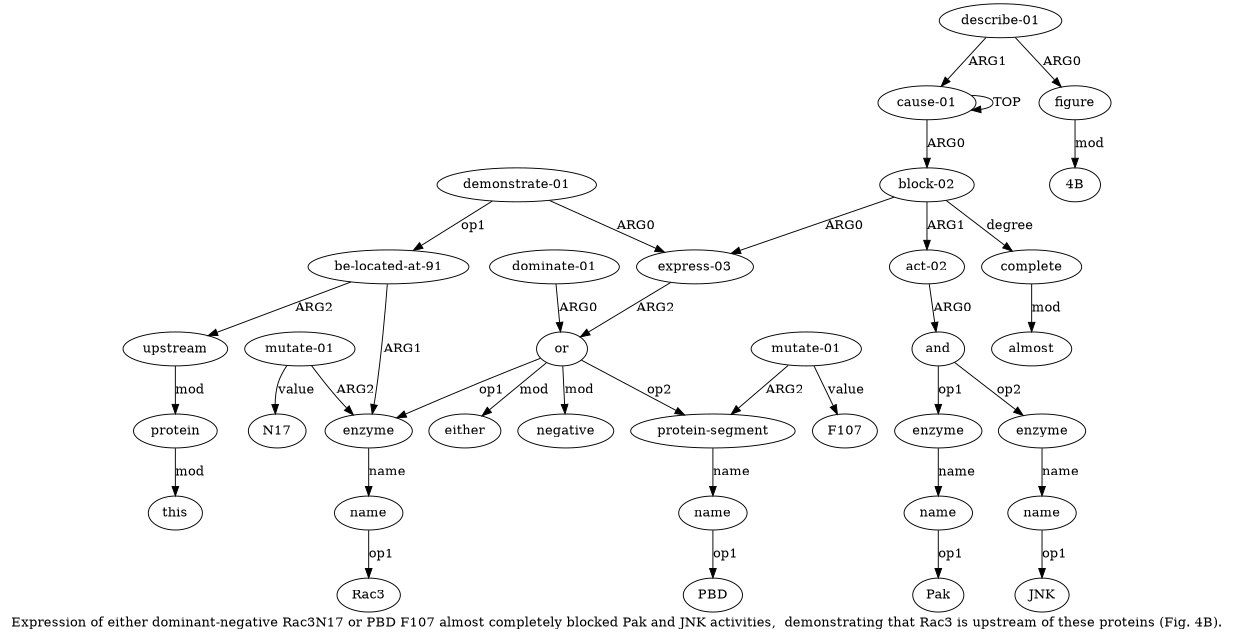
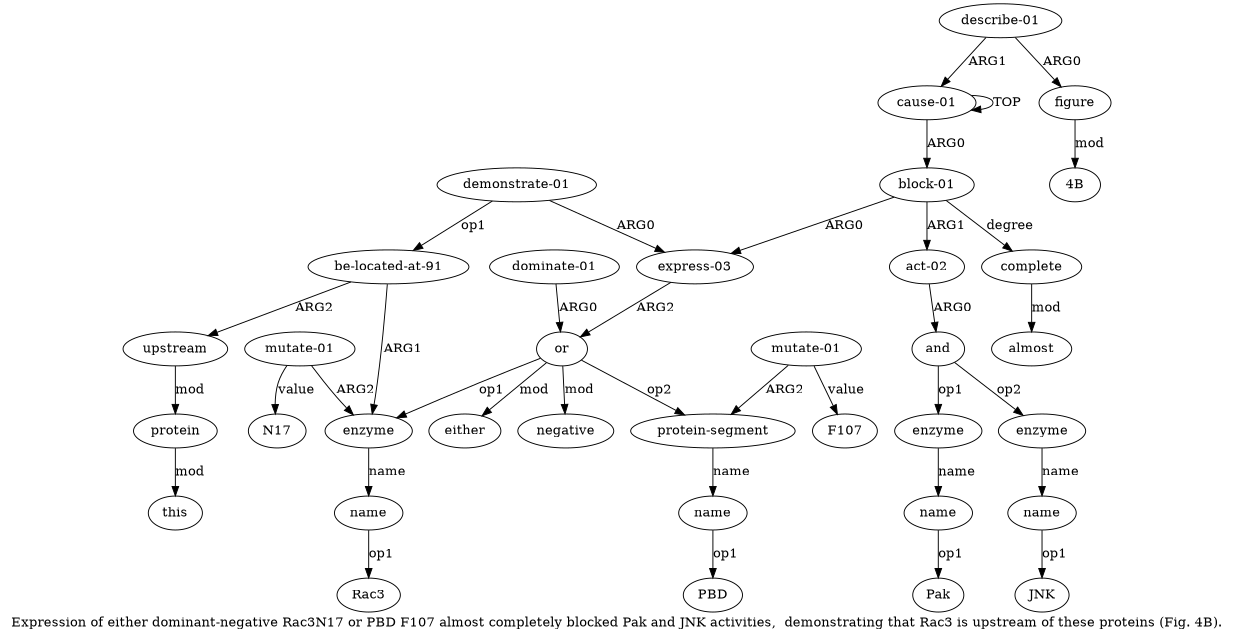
  digraph {
    label="Expression of either dominant-negative Rac3N17 or PBD F107 almost completely blocked Pak and JNK activities,  demonstrating that Rac3 is upstream of these proteins (Fig. 4B)."
    node [color=black gold_ind=-1 gold_label=name test_ind=-1 test_label=name]
    edge [color=black gold_label=ARG0 test_label=ARG0]
    n1 [gold_ind=20 gold_label=almost label=almost test_ind=20 test_label=almost]
    n2 [gold_ind=21 gold_label="demonstrate-01" label="demonstrate-01" test_ind=21 test_label="demonstrate-01"]
    n3 [gold_ind=22 gold_label="be-located-at-91" label="be-located-at-91" test_ind=22 test_label="be-located-at-91"]
    n4 [gold_ind=2 gold_label="express-03" label="express-03" test_ind=2 test_label="express-03"]
    n5 [gold_ind=23 gold_label=upstream label=upstream test_ind=23 test_label=upstream]
    n6 [gold_ind=4 gold_label=enzyme label=enzyme test_ind=4 test_label=enzyme]
    n7 [gold_ind=3 gold_label=or label=or test_ind=3 test_label=or]
    n8 [gold_ind=24 gold_label=protein label=protein test_ind=24 test_label=protein]
    n9 [gold_ind=5 label=name test_ind=5]
    n10 [gold_ind=11 gold_label=negative label=negative test_ind=11 test_label=negative]
    n11 [gold_ind=10 gold_label=either label=either test_ind=10 test_label=either]
    n12 [gold_ind=7 gold_label="protein-segment" label="protein-segment" test_ind=7 test_label="protein-segment"]
    n13 [gold_ind=25 gold_label=this label=this test_ind=25 test_label=this]
    n14 [gold_label=Rac3 label=Rac3 test_label=Rac3]
    n15 [gold_ind=26 gold_label="describe-01" label="describe-01" test_ind=26 test_label="describe-01"]
    n16 [gold_ind=27 gold_label=figure label=figure test_ind=27 test_label=figure]
    n17 [gold_ind=0 gold_label="cause-01" label="cause-01" test_ind=0 test_label="cause-01"]
    n18 [gold_label="4B" label="4B" test_label="4B"]
-   n19 [gold_ind=1 gold_label="block-01" label="block-02" test_ind=1 test_label="block-01"]
+   n19 [gold_ind=1 gold_label="block-01" label="block-01" test_ind=1 test_label="block-01"]
    n20 [gold_ind=13 gold_label="act-02" label="act-02" test_ind=13 test_label="act-02"]
    n21 [gold_ind=19 gold_label=complete label=complete test_ind=19 test_label=complete]
    n22 [gold_label=JNK label=JNK test_label=JNK]
    n23 [gold_label=N17 label=N17 test_label=N17]
    n24 [gold_label=Pak label=Pak test_label=Pak]
    n25 [gold_ind=15 gold_label=enzyme label=enzyme test_ind=15 test_label=enzyme]
    n26 [gold_ind=16 label=name test_ind=16]
    n27 [gold_ind=14 gold_label=and label=and test_ind=14 test_label=and]
    n28 [gold_ind=17 gold_label=enzyme label=enzyme test_ind=17 test_label=enzyme]
    n29 [gold_ind=18 label=name test_ind=18]
    n30 [gold_ind=12 gold_label="dominate-01" label="dominate-01" test_ind=12 test_label="dominate-01"]
    n31 [gold_ind=8 label=name test_ind=8]
    n32 [gold_label=PBD label=PBD test_label=PBD]
    n33 [gold_ind=6 gold_label="mutate-01" label="mutate-01" test_ind=6 test_label="mutate-01"]
    n34 [gold_ind=9 gold_label="mutate-01" label="mutate-01" test_ind=9 test_label="mutate-01"]
    n35 [gold_label=F107 label=F107 test_label=F107]
    n2 -> n3 [gold_label=ARG1 label=op1 test_label=ARG1]
    n2 -> n4 [label=ARG0]
    n3 -> n5 [gold_label=ARG2 label=ARG2 test_label=ARG2]
    n3 -> n6 [gold_label=ARG1 label=ARG1 test_label=ARG1]
    n4 -> n7 [gold_label=ARG2 label=ARG2 test_label=ARG2]
    n5 -> n8 [gold_label=mod label=mod test_label=mod]
    n6 -> n9 [gold_label=name label=name test_label=name]
    n7 -> n6 [gold_label=op1 label=op1 test_label=op1]
    n7 -> n10 [gold_label=mod label=mod test_label=mod]
    n7 -> n11 [gold_label=mod label=mod test_label=mod]
    n7 -> n12 [gold_label=op2 label=op2 test_label=op2]
    n8 -> n13 [gold_label=mod label=mod test_label=mod]
    n9 -> n14 [gold_label=op1 label=op1 test_label=op1]
    n12 -> n31 [gold_label=name label=name test_label=name]
    n15 -> n16 [label=ARG0]
    n15 -> n17 [gold_label=ARG1 label=ARG1 test_label=ARG1]
    n16 -> n18 [gold_label=mod label=mod test_label=mod]
    n17 -> n17 [gold_label=TOP label=TOP test_label=TOP]
    n17 -> n19 [label=ARG0]
    n19 -> n4 [label=ARG0]
    n19 -> n20 [gold_label=ARG1 label=ARG1 test_label=ARG1]
    n19 -> n21 [gold_label=degree label=degree test_label=degree]
    n20 -> n27 [label=ARG0]
    n21 -> n1 [gold_label=mod label=mod test_label=mod]
    n25 -> n26 [gold_label=name label=name test_label=name]
    n26 -> n24 [gold_label=op1 label=op1 test_label=op1]
    n27 -> n25 [gold_label=op1 label=op1 test_label=op1]
    n27 -> n28 [gold_label=op2 label=op2 test_label=op2]
    n28 -> n29 [gold_label=name label=name test_label=name]
    n29 -> n22 [gold_label=op1 label=op1 test_label=op1]
    n30 -> n7 [label=ARG0]
    n31 -> n32 [gold_label=op1 label=op1 test_label=op1]
    n33 -> n6 [gold_label=ARG2 label=ARG2 test_label=ARG2]
    n33 -> n23 [gold_label=value label=value test_label=value]
    n34 -> n12 [gold_label=ARG2 label=ARG2 test_label=ARG2]
    n34 -> n35 [gold_label=value label=value test_label=value]
  }
